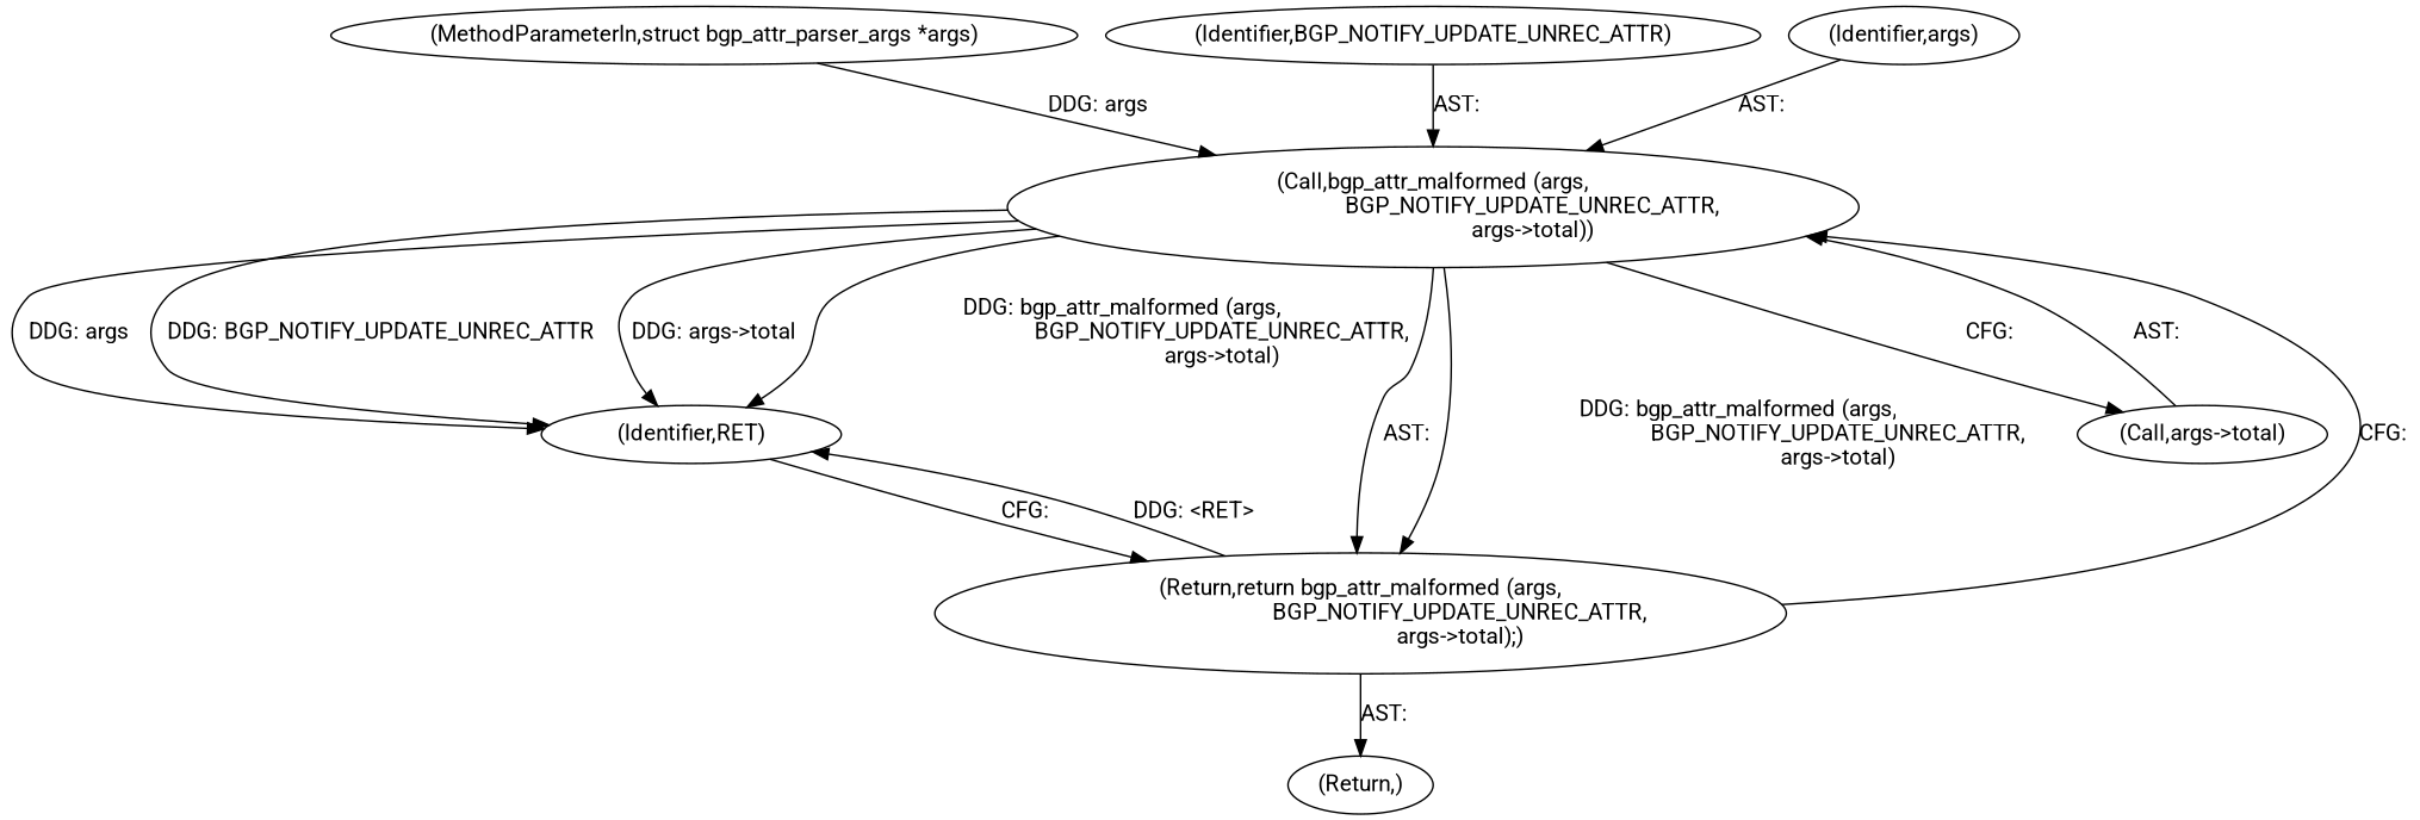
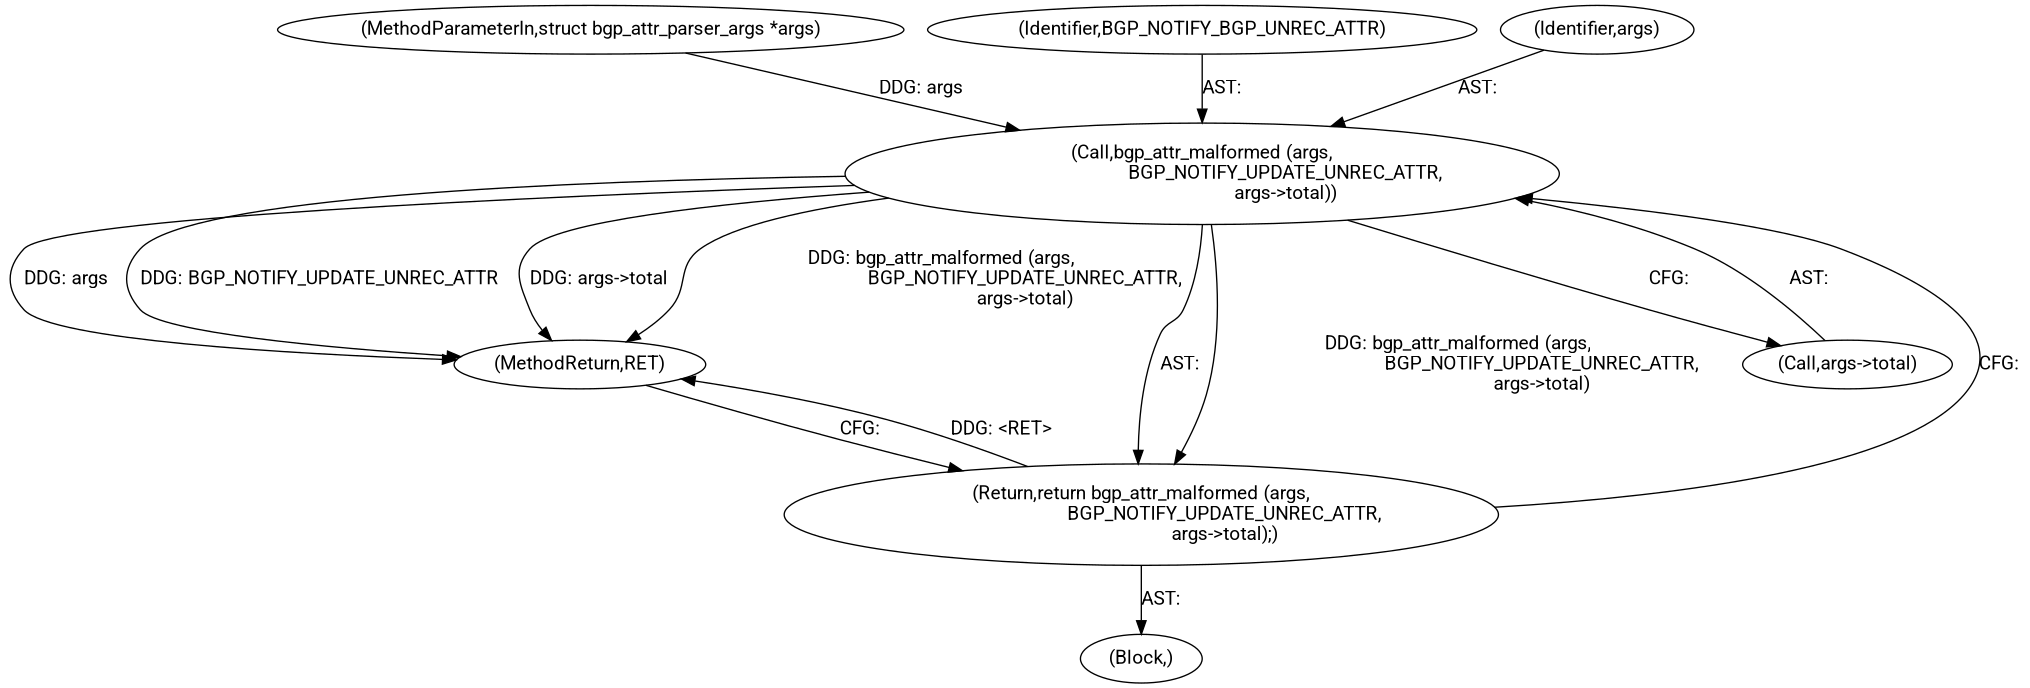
  digraph {
    fontname=Roboto
    node [fontname=Roboto]
    edge [fontname=Roboto]
    n1 [label="(MethodParameterIn,struct bgp_attr_parser_args *args)"]
    n2 [label="(Call,bgp_attr_malformed (args,\n                                 BGP_NOTIFY_UPDATE_UNREC_ATTR,\n                                 args->total))"]
-   n3 [label="(Identifier,RET)"]
+   n3 [label="(MethodReturn,RET)"]
    n4 [label="(Return,return bgp_attr_malformed (args,\n                                 BGP_NOTIFY_UPDATE_UNREC_ATTR,\n                                 args->total);)"]
    n5 [label="(Call,args->total)"]
-   n6 [label="(Return,)"]
-   n7 [label="(Identifier,BGP_NOTIFY_UPDATE_UNREC_ATTR)"]
+   n6 [label="(Block,)"]
+   n7 [label="(Identifier,BGP_NOTIFY_BGP_UNREC_ATTR)"]
    n8 [label="(Identifier,args)"]
    n1 -> n2 [label="DDG: args"]
    n2 -> n3 [label="DDG: args"]
    n2 -> n3 [label="DDG: BGP_NOTIFY_UPDATE_UNREC_ATTR"]
    n2 -> n3 [label="DDG: args->total"]
    n2 -> n3 [label="DDG: bgp_attr_malformed (args,\n                                 BGP_NOTIFY_UPDATE_UNREC_ATTR,\n                                 args->total)"]
    n2 -> n4 [label="AST: "]
    n2 -> n4 [label="DDG: bgp_attr_malformed (args,\n                                 BGP_NOTIFY_UPDATE_UNREC_ATTR,\n                                 args->total)"]
    n2 -> n5 [label="CFG: "]
    n3 -> n4 [label="CFG: "]
    n4 -> n2 [label="CFG: "]
    n4 -> n3 [label="DDG: <RET>"]
    n4 -> n6 [label="AST: "]
    n5 -> n2 [label="AST: "]
    n7 -> n2 [label="AST: "]
    n8 -> n2 [label="AST: "]
  }
